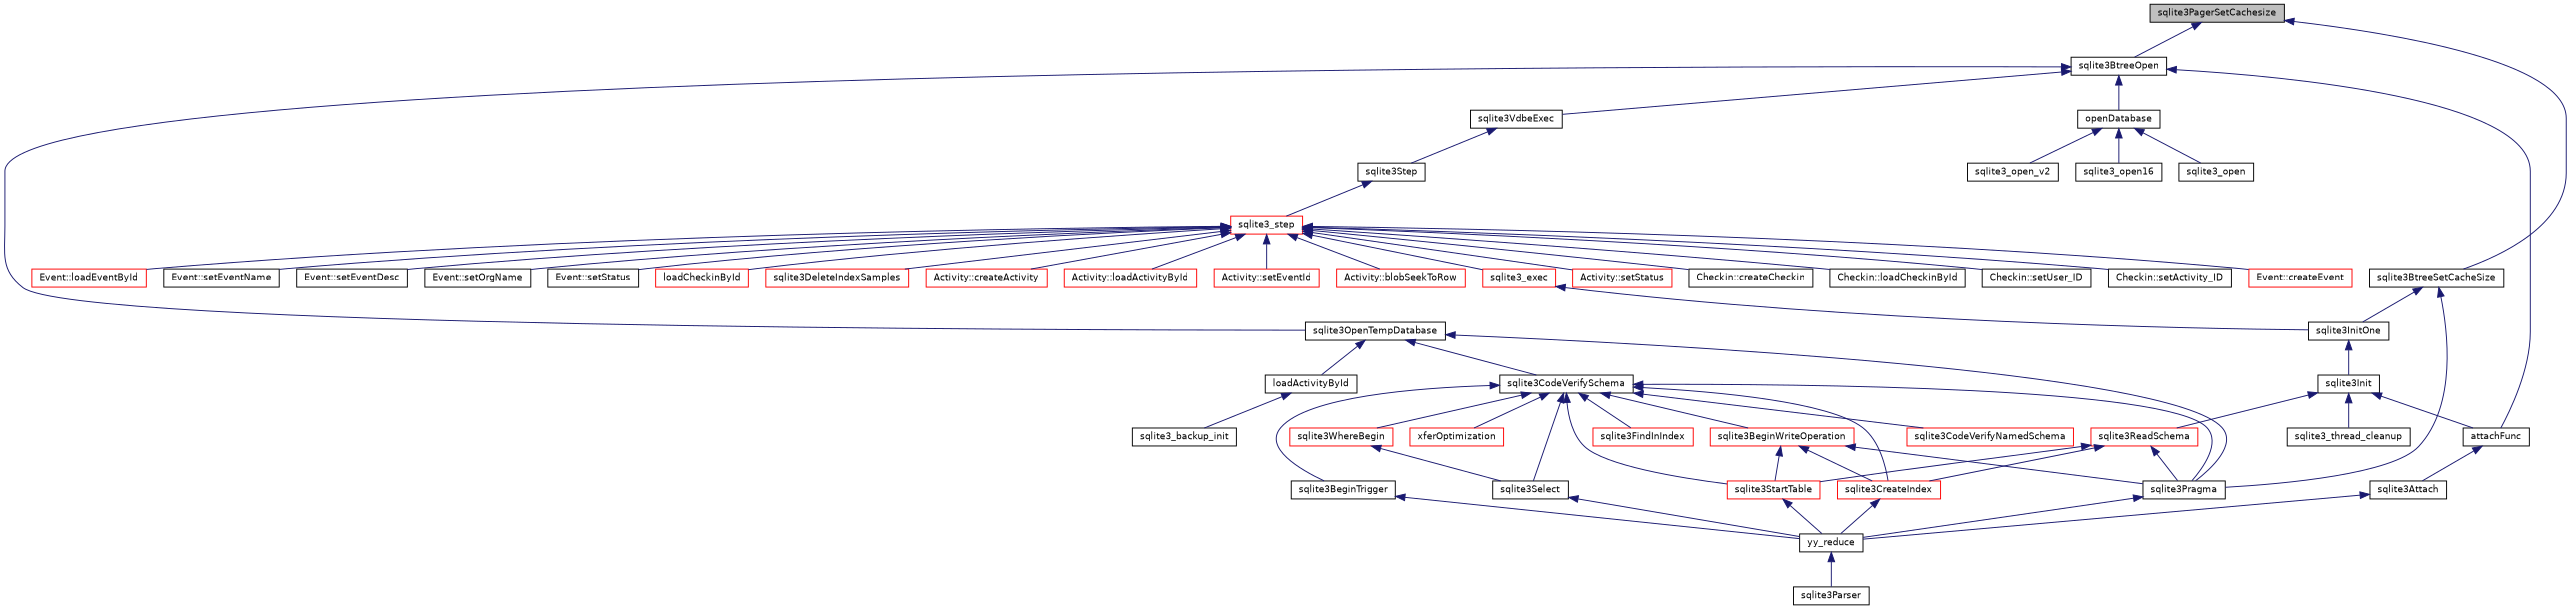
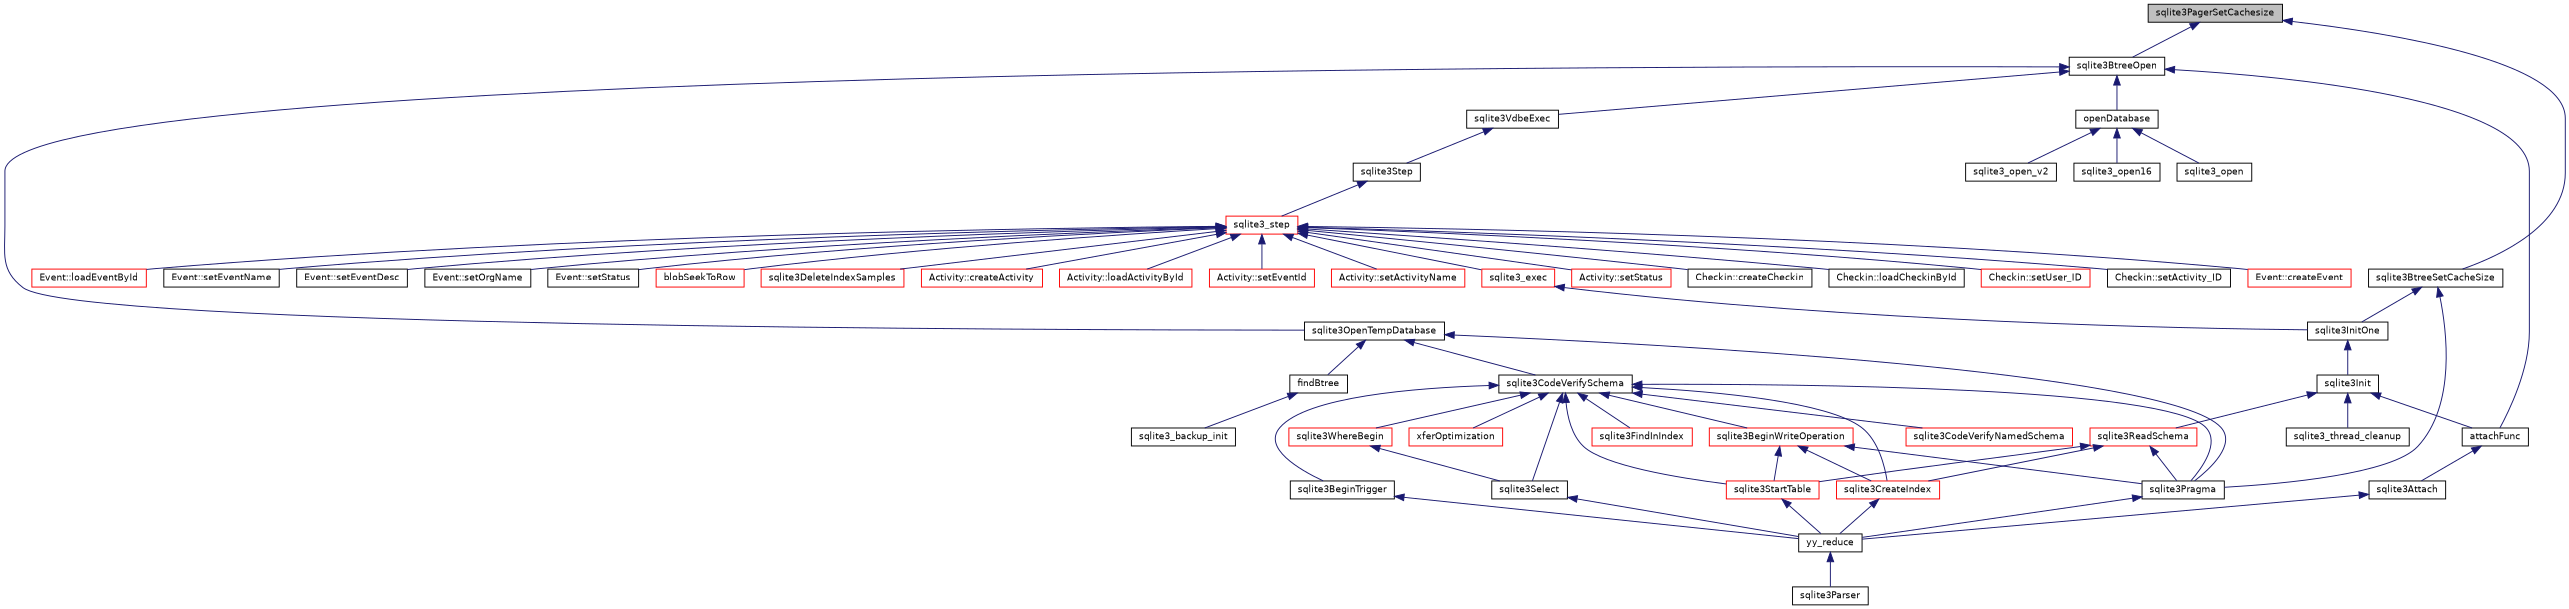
  digraph {
    fontname="DejaVu Sans"
    rankdir=TB
    node [color=black fillcolor=white fontname="DejaVu Sans" fontsize=10 shape=record style=filled]
    edge [color=midnightblue dir=back fontname="DejaVu Sans" fontsize=10 labelfontname=FreeSans labelfontsize=10 style=solid]
    n1 [fillcolor=grey75 fontcolor=black height=0.2 label=sqlite3PagerSetCachesize width=0.4]
    n2 [height=0.2 label=sqlite3BtreeOpen width=0.4]
    n3 [height=0.2 label=sqlite3BtreeSetCacheSize width=0.4]
    n4 [height=0.2 label=sqlite3VdbeExec width=0.4]
    n5 [height=0.2 label=attachFunc width=0.4]
    n6 [height=0.2 label=sqlite3OpenTempDatabase width=0.4]
    n7 [height=0.2 label=openDatabase width=0.4]
    n8 [height=0.2 label=sqlite3InitOne width=0.4]
    n9 [height=0.2 label=sqlite3Pragma width=0.4]
    n10 [height=0.2 label=sqlite3Step width=0.4]
    n11 [height=0.2 label=sqlite3Attach width=0.4]
-   n12 [height=0.2 label=loadActivityById width=0.4]
+   n12 [height=0.2 label=findBtree width=0.4]
    n13 [height=0.2 label=sqlite3CodeVerifySchema width=0.4]
    n14 [height=0.2 label=sqlite3_open width=0.4]
    n15 [height=0.2 label=sqlite3_open_v2 width=0.4]
    n16 [height=0.2 label=sqlite3_open16 width=0.4]
    n17 [color=red height=0.2 label=sqlite3_step width=0.4]
    n18 [color=red height=0.2 label="Activity::createActivity" width=0.4]
    n19 [color=red height=0.2 label="Activity::loadActivityById" width=0.4]
    n20 [color=red height=0.2 label="Activity::setEventId" width=0.4]
-   n21 [color=red height=0.2 label="Activity::blobSeekToRow" width=0.4]
+   n21 [color=red height=0.2 label="Activity::setActivityName" width=0.4]
    n22 [color=red height=0.2 label="Activity::setStatus" width=0.4]
    n23 [height=0.2 label="Checkin::createCheckin" width=0.4]
    n24 [height=0.2 label="Checkin::loadCheckinById" width=0.4]
-   n25 [height=0.2 label="Checkin::setUser_ID" width=0.4]
+   n25 [color=red height=0.2 label="Checkin::setUser_ID" width=0.4]
    n26 [height=0.2 label="Checkin::setActivity_ID" width=0.4]
    n27 [color=red height=0.2 label="Event::createEvent" width=0.4]
    n28 [color=red height=0.2 label="Event::loadEventById" width=0.4]
    n29 [height=0.2 label="Event::setEventName" width=0.4]
    n30 [height=0.2 label="Event::setEventDesc" width=0.4]
    n31 [height=0.2 label="Event::setOrgName" width=0.4]
    n32 [height=0.2 label="Event::setStatus" width=0.4]
-   n33 [color=red height=0.2 label=loadCheckinById width=0.4]
+   n33 [color=red height=0.2 label=blobSeekToRow width=0.4]
    n34 [color=red height=0.2 label=sqlite3DeleteIndexSamples width=0.4]
    n35 [color=red height=0.2 label=sqlite3_exec width=0.4]
    n36 [height=0.2 label=sqlite3Init width=0.4]
    n37 [color=red height=0.2 label=sqlite3ReadSchema width=0.4]
    n38 [height=0.2 label=sqlite3_thread_cleanup width=0.4]
    n39 [color=red height=0.2 label=sqlite3StartTable width=0.4]
    n40 [color=red height=0.2 label=sqlite3CreateIndex width=0.4]
    n41 [height=0.2 label=yy_reduce width=0.4]
    n42 [height=0.2 label=sqlite3Parser width=0.4]
    n43 [height=0.2 label=sqlite3_backup_init width=0.4]
    n44 [color=red height=0.2 label=sqlite3FindInIndex width=0.4]
    n45 [color=red height=0.2 label=sqlite3CodeVerifyNamedSchema width=0.4]
    n46 [color=red height=0.2 label=sqlite3BeginWriteOperation width=0.4]
    n47 [color=red height=0.2 label=xferOptimization width=0.4]
    n48 [height=0.2 label=sqlite3Select width=0.4]
    n49 [height=0.2 label=sqlite3BeginTrigger width=0.4]
    n50 [color=red height=0.2 label=sqlite3WhereBegin width=0.4]
    n1 -> n2
    n1 -> n3
    n2 -> n4
    n2 -> n5
    n2 -> n6
    n2 -> n7
    n3 -> n8
    n3 -> n9
    n4 -> n10
    n5 -> n11
    n6 -> n9
    n6 -> n12
    n6 -> n13
    n7 -> n14
    n7 -> n15
    n7 -> n16
    n8 -> n36
    n9 -> n41
    n10 -> n17
    n11 -> n41
    n12 -> n43
    n13 -> n9
    n13 -> n39
    n13 -> n40
    n13 -> n44
    n13 -> n45
    n13 -> n46
    n13 -> n47
    n13 -> n48
    n13 -> n49
    n13 -> n50
    n17 -> n18
    n17 -> n19
    n17 -> n20
    n17 -> n21
    n17 -> n22
    n17 -> n23
    n17 -> n24
    n17 -> n25
    n17 -> n26
    n17 -> n27
    n17 -> n28
    n17 -> n29
    n17 -> n30
    n17 -> n31
    n17 -> n32
    n17 -> n33
    n17 -> n34
    n17 -> n35
    n35 -> n8
    n36 -> n5
    n36 -> n37
    n36 -> n38
    n37 -> n9
    n37 -> n39
    n37 -> n40
    n39 -> n41
    n40 -> n41
    n41 -> n42
    n46 -> n9
    n46 -> n39
    n46 -> n40
    n48 -> n41
    n49 -> n41
    n50 -> n48
  }
